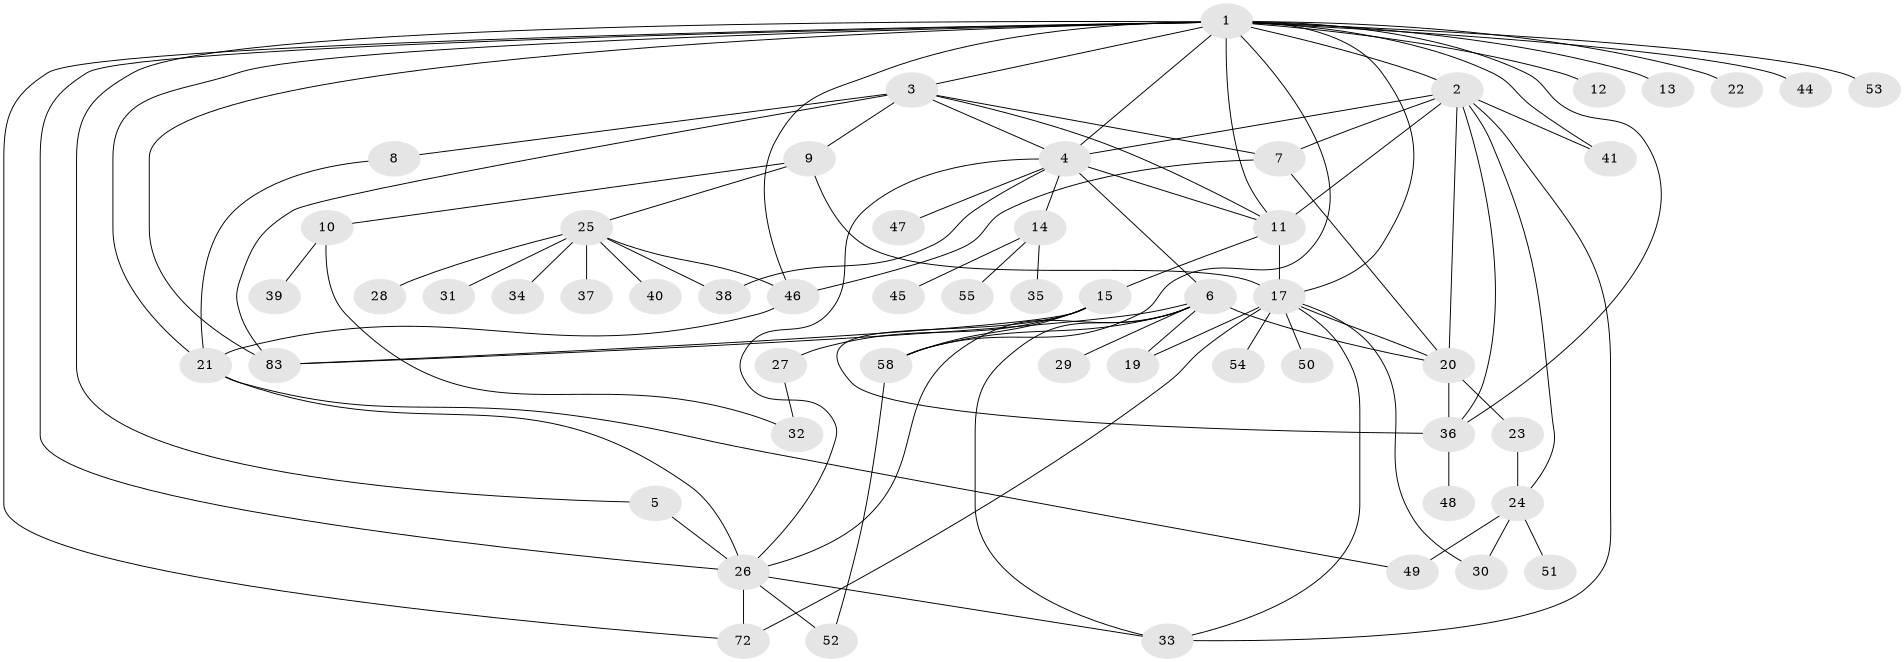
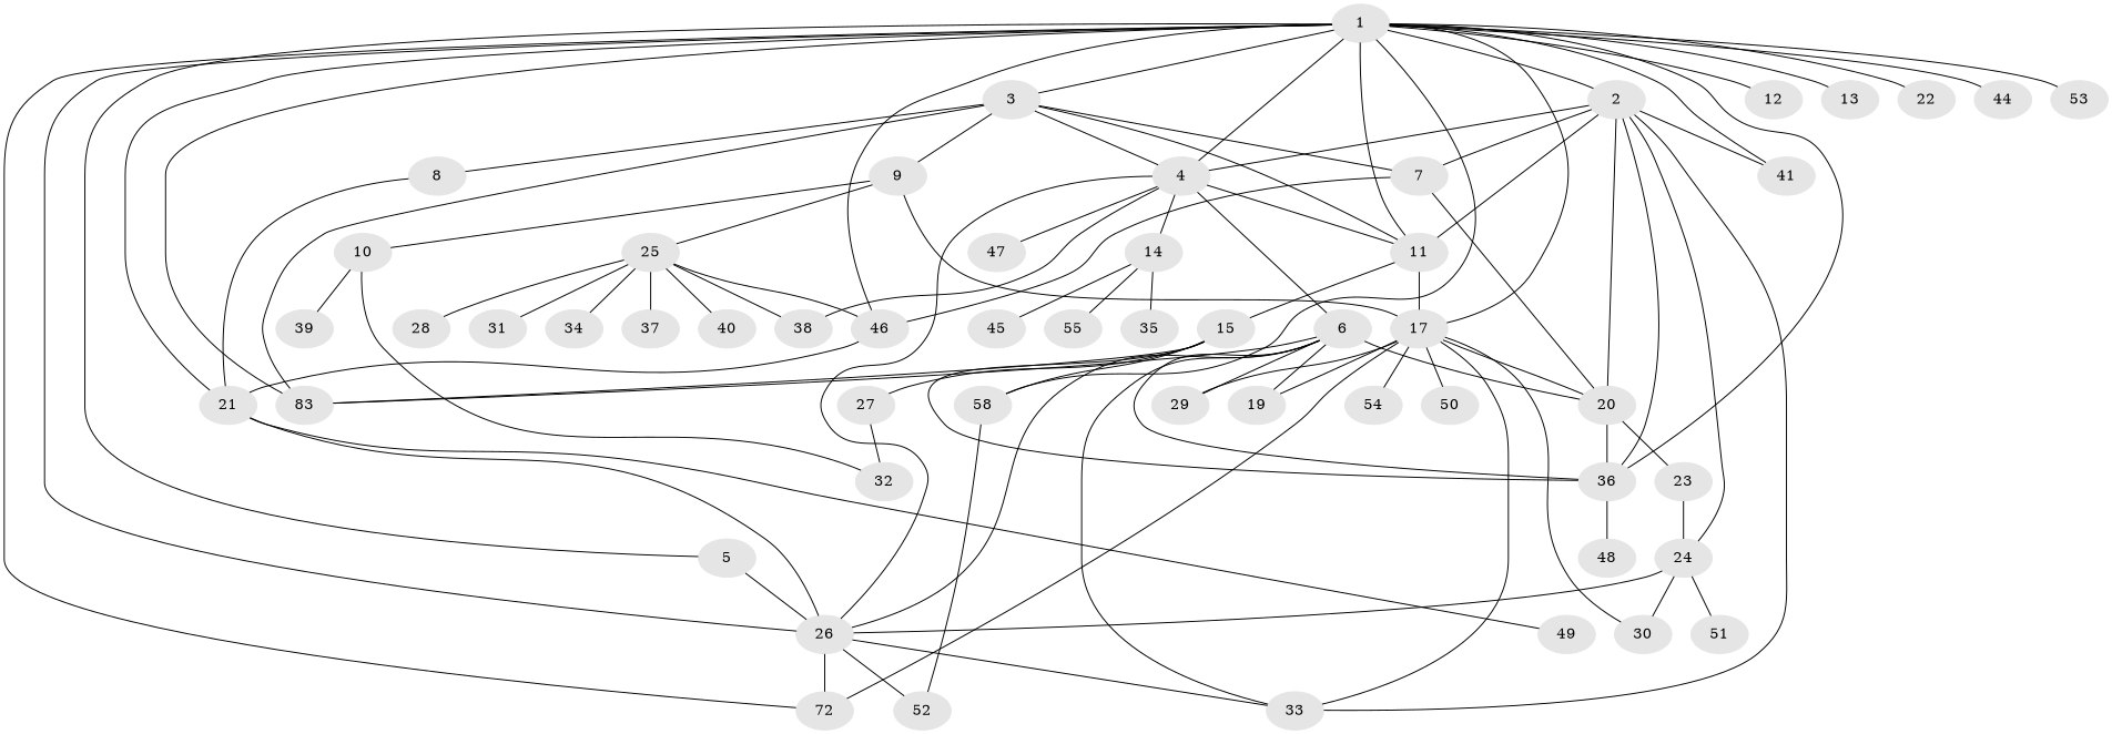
  graph {
    node [color=gray90 style=filled]
    edge [weight=1.0]
    1
    2
    3
    4
    5
    11
    12
    13
    17
    n10 [label=58]
    21
    22
    26
    36
    41
    n16 [label=72]
    n17 [label=83]
    44
    46
    53
    7
    20
    24
    33
    8
    9
    6
    14
    38
    47
    15
    19
    29
    30
    50
    54
    52
    49
    48
    23
    51
    10
    25
    35
    45
    55
    32
    39
    28
    31
    34
    37
    40
    27
    1 -- 2
    1 -- 3
    1 -- 4
    1 -- 5
    1 -- 11
    1 -- 12
    1 -- 13
    1 -- 17
    1 -- n10
    1 -- 21 [weight=2.0]
    1 -- 22
    1 -- 26 [weight=2.0]
    1 -- 36
    1 -- 41
    1 -- n16
    1 -- n17
    1 -- 44
    1 -- 46
    1 -- 53
    2 -- 4 [weight=2.0]
    2 -- 11
    2 -- 36
    2 -- 41
    2 -- 7
    2 -- 20
    2 -- 24
    2 -- 33
    3 -- 4
    3 -- 11
    3 -- n17
    3 -- 7
    3 -- 8
    3 -- 9 [weight=2.0]
    4 -- 11
    4 -- 26
    4 -- 6
    4 -- 14
    4 -- 38
    4 -- 47
    5 -- 26 [weight=2.0]
    11 -- 17 [weight=12.0]
    11 -- 15
    17 -- n16
    17 -- 20
    17 -- 33
    17 -- 19
+   17 -- 29
    17 -- 30
    17 -- 50
    17 -- 54
    n10 -- 52
    21 -- 26
    21 -- 49 [weight=2.0]
    26 -- n16
    26 -- 33
    26 -- 52
    36 -- 48
    46 -- 21
    7 -- 46
    7 -- 20
    20 -- 36
    20 -- 23
-   24 -- 49
+   24 -- 26
    24 -- 30
    24 -- 51
    8 -- 21
    9 -- 17 [weight=2.0]
    9 -- 10
    9 -- 25
-   6 -- n10
+   6 -- 36
    6 -- 26
    6 -- n17
    6 -- 20
    6 -- 33
    6 -- 19 [weight=5.0]
    6 -- 29
    14 -- 35
    14 -- 45
    14 -- 55
    15 -- n10
    15 -- 36
    15 -- n17
    15 -- 27
    23 -- 24
    10 -- 32
    10 -- 39
    25 -- 46
    25 -- 38
    25 -- 28
    25 -- 31
    25 -- 34
    25 -- 37
    25 -- 40
    27 -- 32
  }
